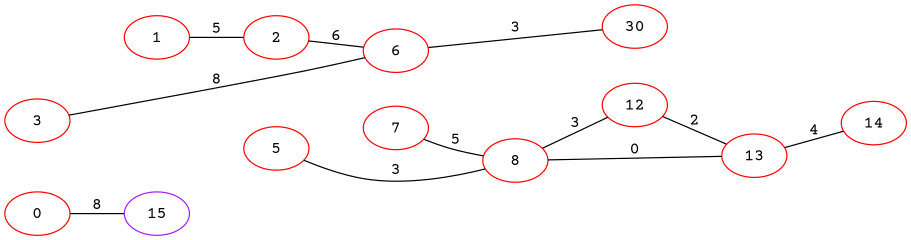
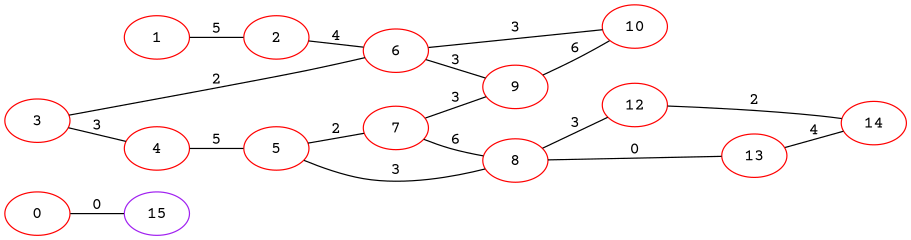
  graph {
    fontname="Courier Prime"
    rankdir=LR
    node [color=red fontname="Courier Prime" weight=1]
    edge [fontname="Courier Prime"]
    15 [color=purple weight=4]
    0
    1
    2
    6
    3
-   10 [label=30]
+   4
+   9
+   10
    5
    7
    8
    12
    13
    14
-   0 -- 15 [label=8]
+   0 -- 15 [label=0]
    1 -- 2 [label=5]
-   2 -- 6 [label=6]
+   2 -- 6 [label=4]
+   6 -- 9 [label=3]
    6 -- 10 [label=3]
-   3 -- 6 [label=8]
+   3 -- 6 [label=2]
+   3 -- 4 [label=3]
+   4 -- 5 [label=5]
+   9 -- 10 [label=6]
+   5 -- 7 [label=2]
    5 -- 8 [label=3]
-   7 -- 8 [label=5]
+   7 -- 9 [label=3]
+   7 -- 8 [label=6]
    8 -- 12 [label=3]
    8 -- 13 [label=0]
-   12 -- 13 [label=2]
+   12 -- 14 [label=2]
    13 -- 14 [label=4]
  }
